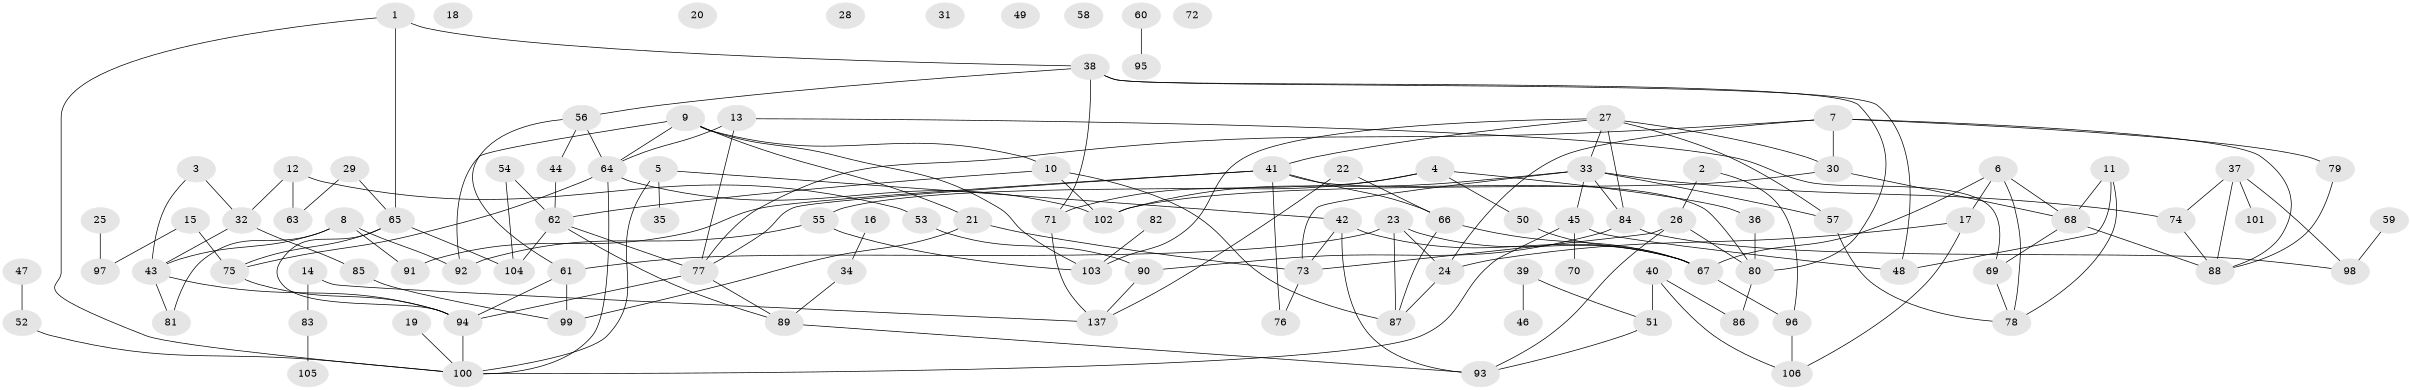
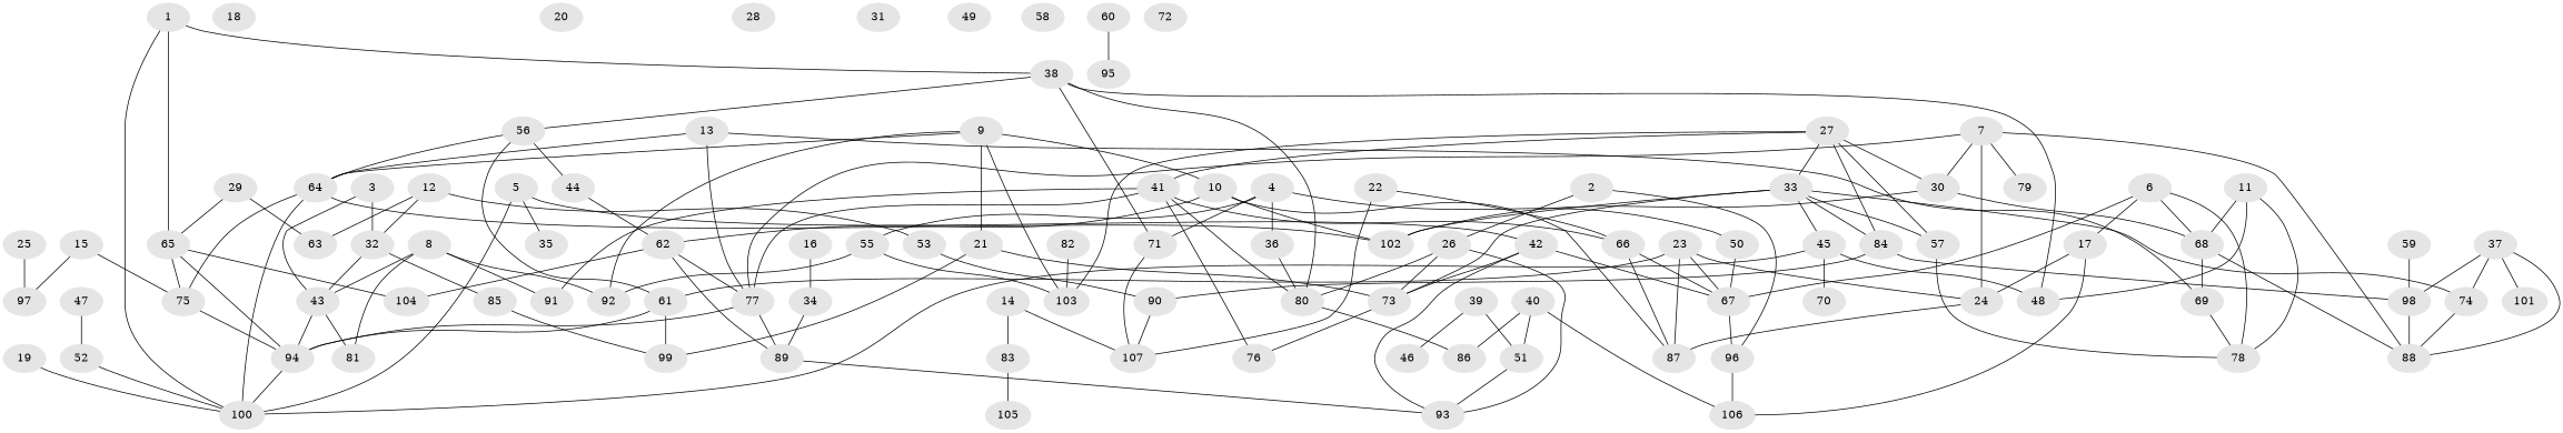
  graph {
    node [color=gray90 style=filled]
    1
    38
    65
    100
    71
    48
    80
    56
    75
    94
    104
    2
    26
    96
    73
    93
    106
    3
    32
    43
    85
    81
    4
    36
    50
    55
    67
    92
    103
-   107 [label=137]
+   107
    5
    35
    42
    6
    17
    68
    78
    24
    88
    69
    7
    30
    77
    79
    87
    102
    44
    62
    89
    8
    91
    9
    10
    21
    64
    99
    11
    12
    53
    63
    90
    13
    14
    83
    105
    15
    97
    16
    34
    18
    19
    20
    76
    22
    66
    23
    61
    25
    86
    27
    33
    41
    57
    84
    45
    74
    98
    28
    29
    31
    70
    37
    101
    39
    46
    51
    40
    47
    52
    49
-   54
    58
    59
    60
    95
    72
    82
    1 -- 38
    1 -- 65
    1 -- 100
    38 -- 71
    38 -- 48
    38 -- 80
    38 -- 56
    65 -- 75
    65 -- 94
    65 -- 104
    71 -- 107
    80 -- 86
    56 -- 44
    56 -- 64
    56 -- 61
    75 -- 94
    94 -- 100
    2 -- 26
    2 -- 96
    26 -- 80
    26 -- 73
    26 -- 93
    96 -- 106
    73 -- 76
    3 -- 32
    3 -- 43
    32 -- 43
    32 -- 85
    43 -- 94
    43 -- 81
    85 -- 99
    4 -- 71
    4 -- 36
    4 -- 50
    4 -- 55
    36 -- 80
    50 -- 67
    55 -- 92
    55 -- 103
    67 -- 96
    5 -- 100
    5 -- 35
    5 -- 42
    42 -- 73
    42 -- 93
    42 -- 67
    6 -- 67
    6 -- 17
    6 -- 68
    6 -- 78
    17 -- 106
    17 -- 24
    68 -- 88
    68 -- 69
    24 -- 87
    69 -- 78
    7 -- 24
    7 -- 88
    7 -- 30
    7 -- 77
    7 -- 79
    30 -- 68
    30 -- 102
    77 -- 94
    77 -- 89
-   79 -- 88
+   98 -- 88
    44 -- 62
    62 -- 104
    62 -- 77
    62 -- 89
    89 -- 93
    8 -- 43
    8 -- 81
    8 -- 92
    8 -- 91
    9 -- 92
    9 -- 103
    9 -- 10
    9 -- 21
    9 -- 64
    10 -- 87
    10 -- 102
    10 -- 62
    21 -- 73
    21 -- 99
    64 -- 100
    64 -- 75
    64 -- 102
    11 -- 48
    11 -- 68
    11 -- 78
    12 -- 32
    12 -- 53
    12 -- 63
    53 -- 90
    90 -- 107
    13 -- 69
    13 -- 77
    13 -- 64
    14 -- 107
    14 -- 83
    83 -- 105
    15 -- 75
    15 -- 97
    16 -- 34
    34 -- 89
    19 -- 100
    22 -- 107
    22 -- 66
    66 -- 67
    66 -- 87
    23 -- 67
    23 -- 24
    23 -- 87
    23 -- 61
    61 -- 94
    61 -- 99
    25 -- 97
    27 -- 103
    27 -- 30
    27 -- 33
    27 -- 41
    27 -- 57
    27 -- 84
    33 -- 73
    33 -- 102
    33 -- 57
    33 -- 84
    33 -- 45
    33 -- 74
    41 -- 80
    41 -- 77
    41 -- 91
    41 -- 76
    41 -- 66
    57 -- 78
    84 -- 90
    84 -- 98
    45 -- 100
    45 -- 48
    45 -- 70
    74 -- 88
    29 -- 65
    29 -- 63
    37 -- 88
    37 -- 74
    37 -- 98
    37 -- 101
    39 -- 46
    39 -- 51
    51 -- 93
    40 -- 106
    40 -- 86
    40 -- 51
    47 -- 52
    52 -- 100
-   54 -- 104
-   54 -- 62
    59 -- 98
    60 -- 95
    82 -- 103
  }
